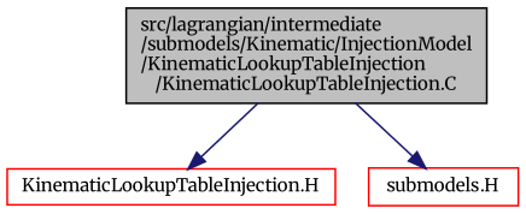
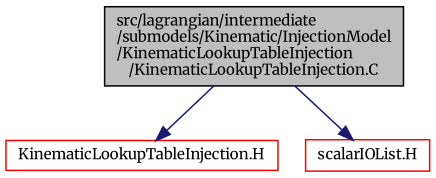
  digraph {
    fontname=Merriweather
    node [color=red fontname=Merriweather fontsize=10 shape=record]
    edge [color=midnightblue fontname=Merriweather fontsize=10 labelfontname=Helvetica labelfontsize=10 style=solid]
    n1 [color=black fillcolor=grey75 fontcolor=black height=0.2 label="src/lagrangian/intermediate\l/submodels/Kinematic/InjectionModel\l/KinematicLookupTableInjection\l/KinematicLookupTableInjection.C" style=filled width=0.4]
    n2 [height=0.2 label="KinematicLookupTableInjection.H" width=0.4]
-   n3 [height=0.2 label="submodels.H" width=0.4]
+   n3 [height=0.2 label="scalarIOList.H" width=0.4]
    n1 -> n2
    n1 -> n3
  }
